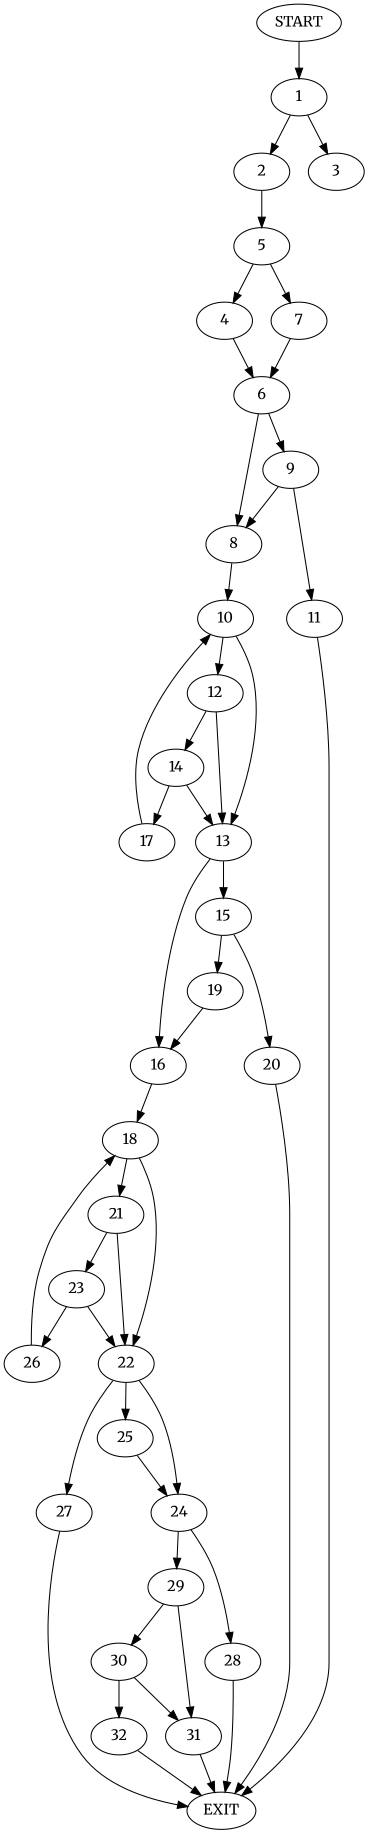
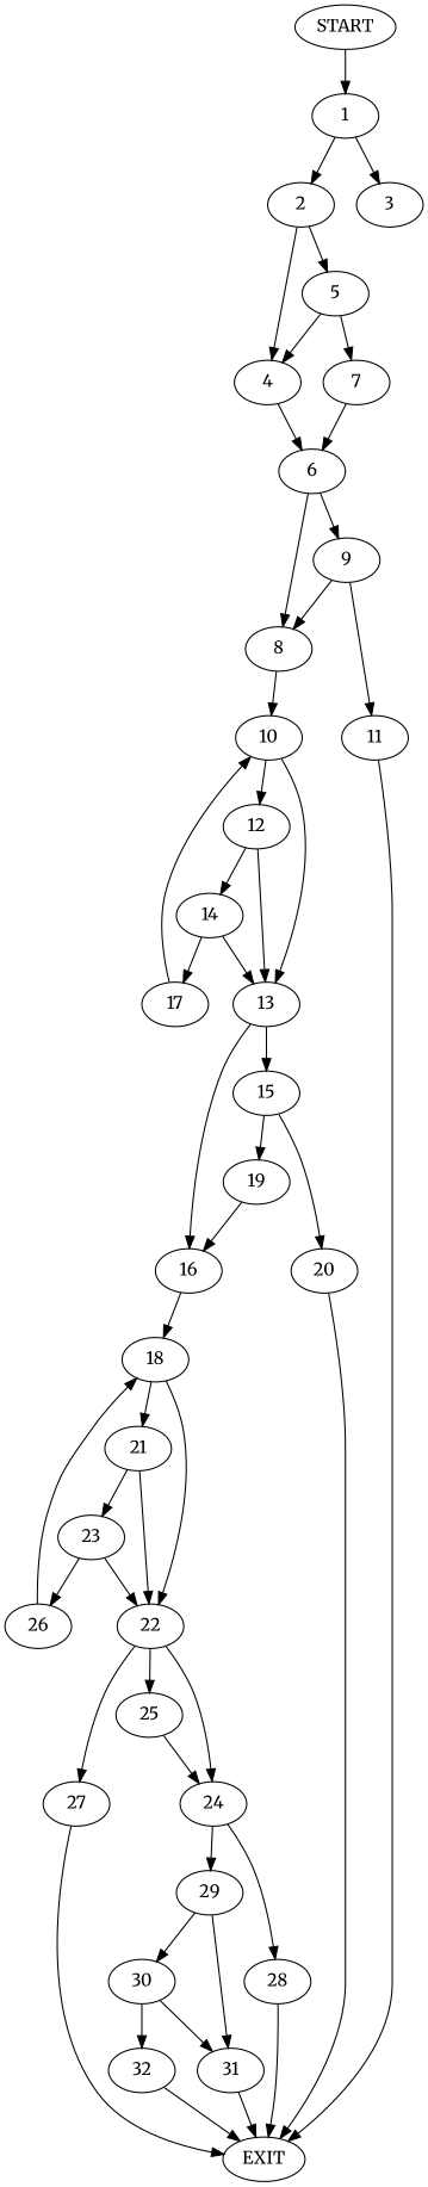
  digraph {
    fontname=Merriweather
    node [fontname=Merriweather]
    edge [fontname=Merriweather]
    n1 [label=START]
    1
    2
    3
    n5 [label=EXIT]
    4
    5
    6
    7
    8
    9
    10
    11
    12
    13
    14
    15
    16
    17
    19
    20
    18
    21
    22
    23
    24
    25
    27
    26
    28
    29
    30
    31
    32
    n1 -> 1
    1 -> 2
    1 -> 3
+   2 -> 4
    2 -> 5
    4 -> 6
    5 -> 4
    5 -> 7
    6 -> 8
    6 -> 9
    7 -> 6
    8 -> 10
    9 -> 8
    9 -> 11
    10 -> 12
    10 -> 13
    11 -> n5
    12 -> 13
    12 -> 14
    13 -> 15
    13 -> 16
    14 -> 13
    14 -> 17
    15 -> 19
    15 -> 20
    16 -> 18
    17 -> 10
    19 -> 16
    20 -> n5
    18 -> 21
    18 -> 22
    21 -> 22
    21 -> 23
    22 -> 24
    22 -> 25
    22 -> 27
    23 -> 22
    23 -> 26
    24 -> 28
    24 -> 29
    25 -> 24
    27 -> n5
    26 -> 18
    28 -> n5
    29 -> 30
    29 -> 31
    30 -> 31
    30 -> 32
    31 -> n5
    32 -> n5
  }
